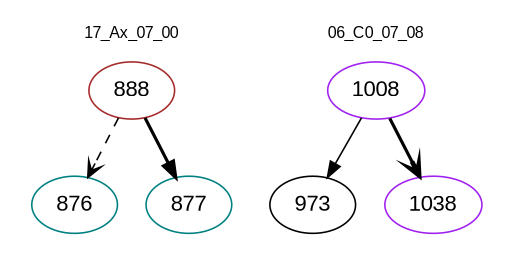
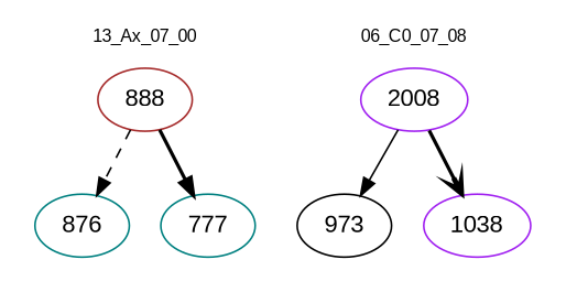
  digraph {
    fontname="Liberation Sans"
    node [color=teal fontname="Liberation Sans"]
    edge [arrowhead=vee color=black fontname="Liberation Sans" style=bold]
    n1 [color=brown label=888]
    n2 [label=876]
-   n3 [label=877]
-   n4 [color=purple label=1008]
+   n3 [label=777]
+   n4 [color=purple label=2008]
    n5 [color=black label=973]
    n6 [color=purple label=1038]
    subgraph cluster_1 {
      color=white
      fontsize=10
-     label="17_Ax_07_00"
+     label="13_Ax_07_00"
      n1
      n2
      n3
    }
    subgraph cluster_2 {
      color=white
      fontsize=10
      label="06_C0_07_08"
      n4
      n5
      n6
    }
-   n1 -> n2 [style=dashed]
+   n1 -> n2 [arrowhead=normal style=dashed]
    n1 -> n3 [arrowhead=normal]
    n4 -> n5 [arrowhead=normal style=solid]
    n4 -> n6
  }
